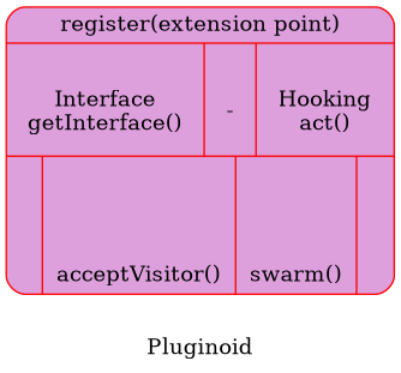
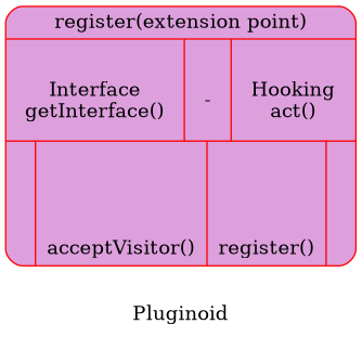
  digraph {
    label=Pluginoid
    rankdir=LR
-   n1 [label="register(extension point)\n| {\nInterface\ngetInterface()|\n\n-\n\n|\nHooking\nact()}|{|\n\n\n\nacceptVisitor()|\n\n\n\nswarm()|}" shape=Mrecord style=filled fillcolor=plum color=red]
+   n1 [label="register(extension point)\n| {\nInterface\ngetInterface()|\n\n-\n\n|\nHooking\nact()}|{|\n\n\n\nacceptVisitor()|\n\n\n\nregister()|}" shape=Mrecord style=filled fillcolor=plum color=red]
  }
